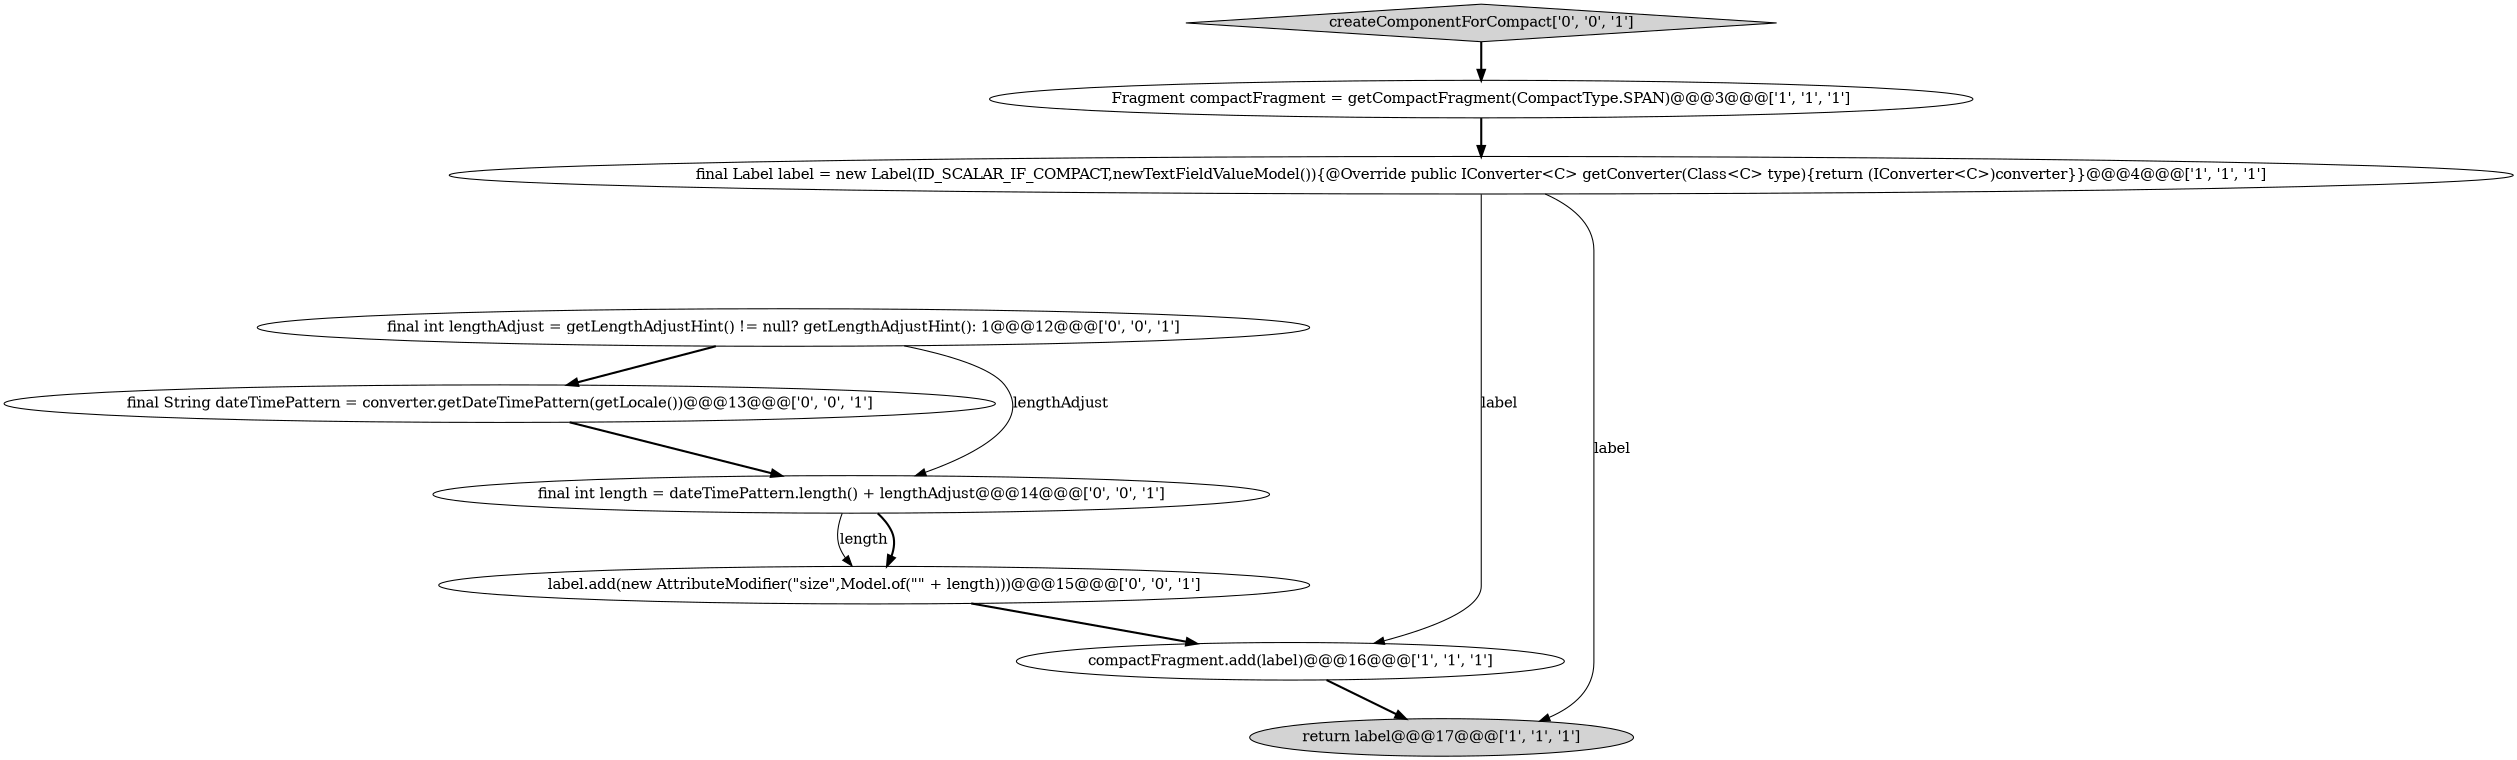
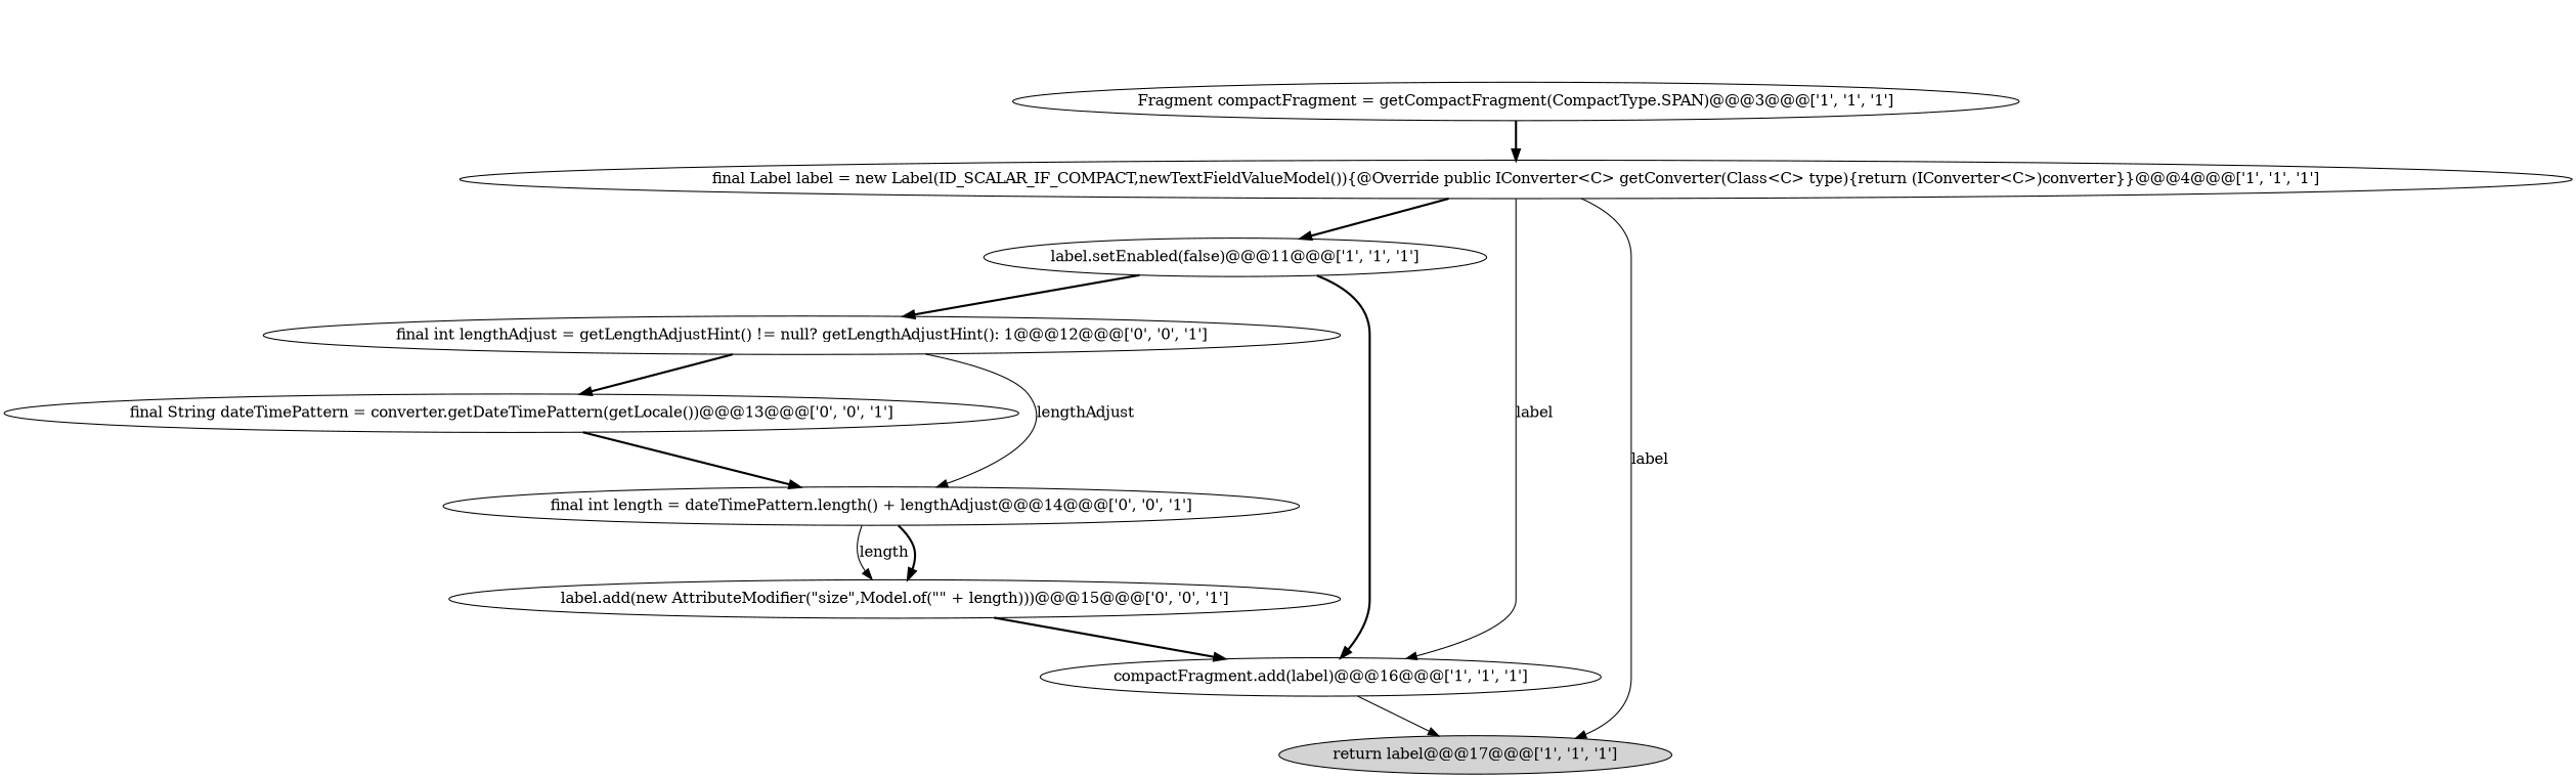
  digraph {
    node [fillcolor=white shape=ellipse style=filled]
    edge [style=bold]
    n1 [label="final Label label = new Label(ID_SCALAR_IF_COMPACT,newTextFieldValueModel()){@Override public IConverter<C> getConverter(Class<C> type){return (IConverter<C>)converter}}@@@4@@@['1', '1', '1']"]
+   n2 [label="label.setEnabled(false)@@@11@@@['1', '1', '1']"]
    n3 [fillcolor=lightgray label="return label@@@17@@@['1', '1', '1']"]
    n4 [label="compactFragment.add(label)@@@16@@@['1', '1', '1']"]
    n5 [label="final int lengthAdjust = getLengthAdjustHint() != null? getLengthAdjustHint(): 1@@@12@@@['0', '0', '1']"]
    n6 [label="label.add(new AttributeModifier(\"size\",Model.of(\"\" + length)))@@@15@@@['0', '0', '1']"]
    n7 [label="final int length = dateTimePattern.length() + lengthAdjust@@@14@@@['0', '0', '1']"]
    n8 [label="final String dateTimePattern = converter.getDateTimePattern(getLocale())@@@13@@@['0', '0', '1']"]
-   n9 [fillcolor=lightgray label="createComponentForCompact['0', '0', '1']" shape=diamond]
    n10 [label="Fragment compactFragment = getCompactFragment(CompactType.SPAN)@@@3@@@['1', '1', '1']"]
+   n1 -> n2
    n1 -> n3 [label=label style=solid]
    n1 -> n4 [label=label style=solid]
-   n4 -> n3
+   n2 -> n4
+   n2 -> n5
+   n4 -> n3 [style=solid]
    n5 -> n7 [label=lengthAdjust style=solid]
    n5 -> n8
    n6 -> n4
    n7 -> n6
    n7 -> n6 [label=length style=solid]
    n8 -> n7
-   n9 -> n10
    n10 -> n1
  }
